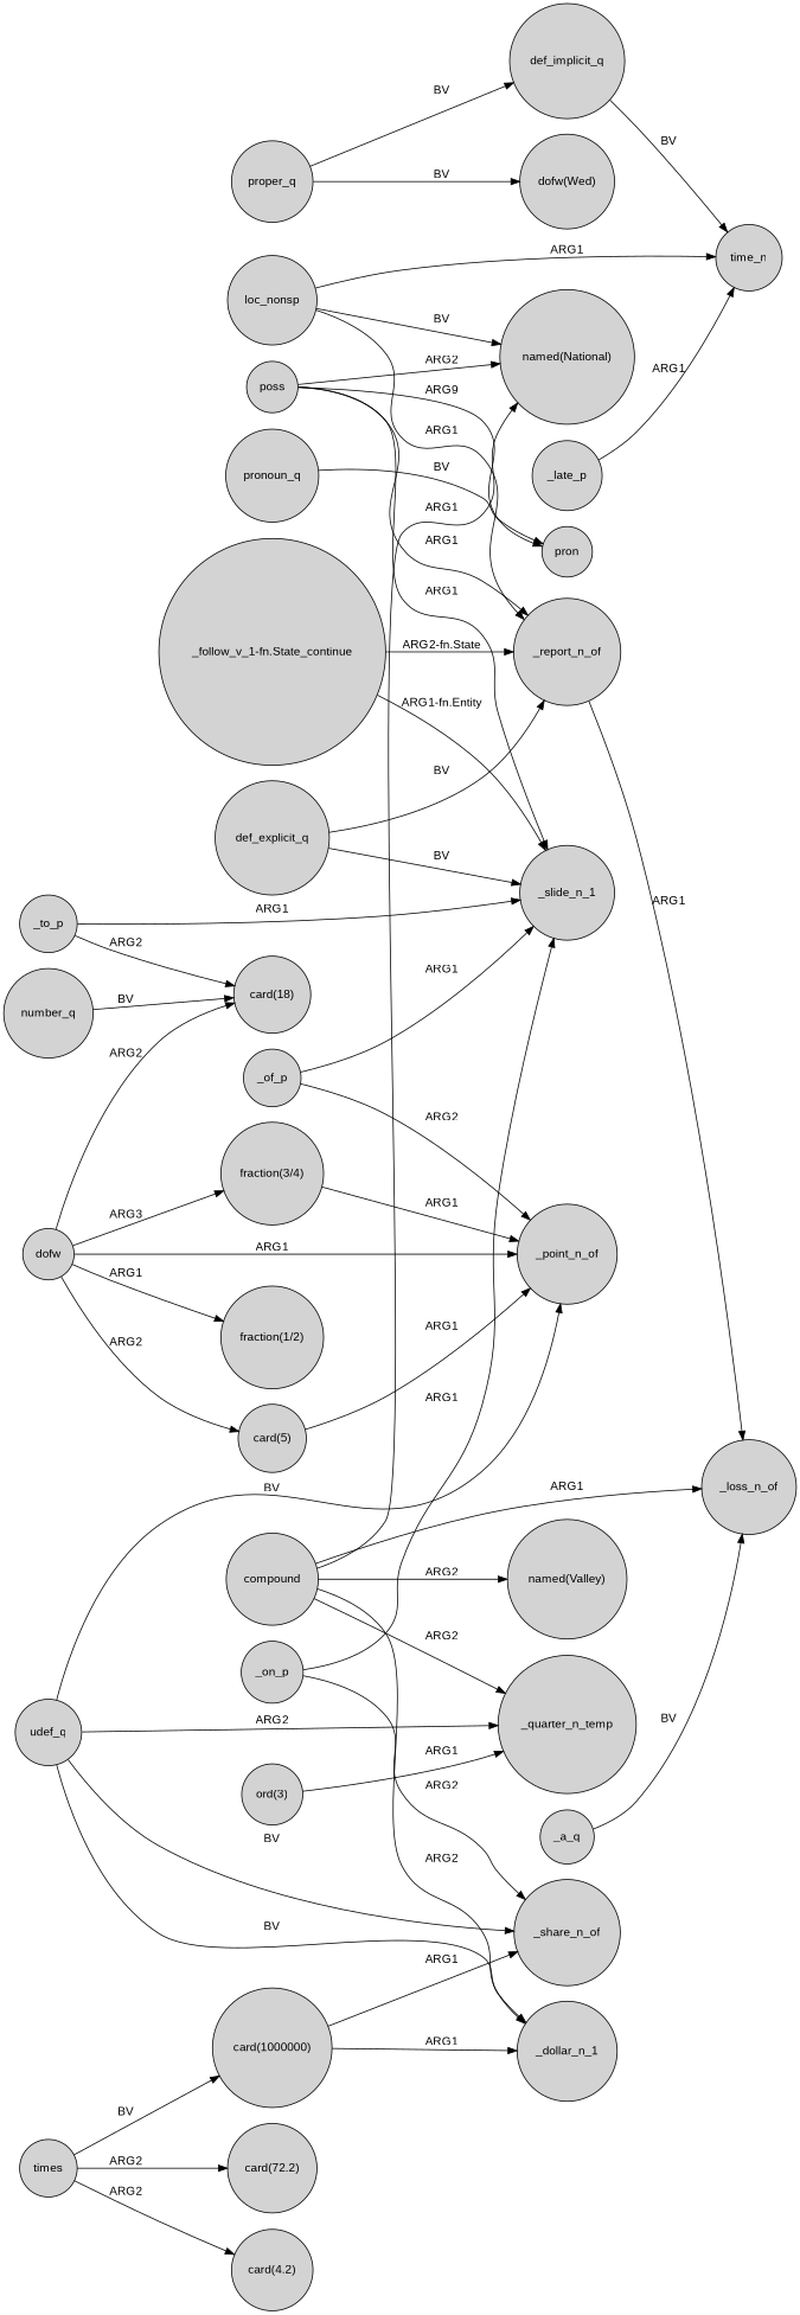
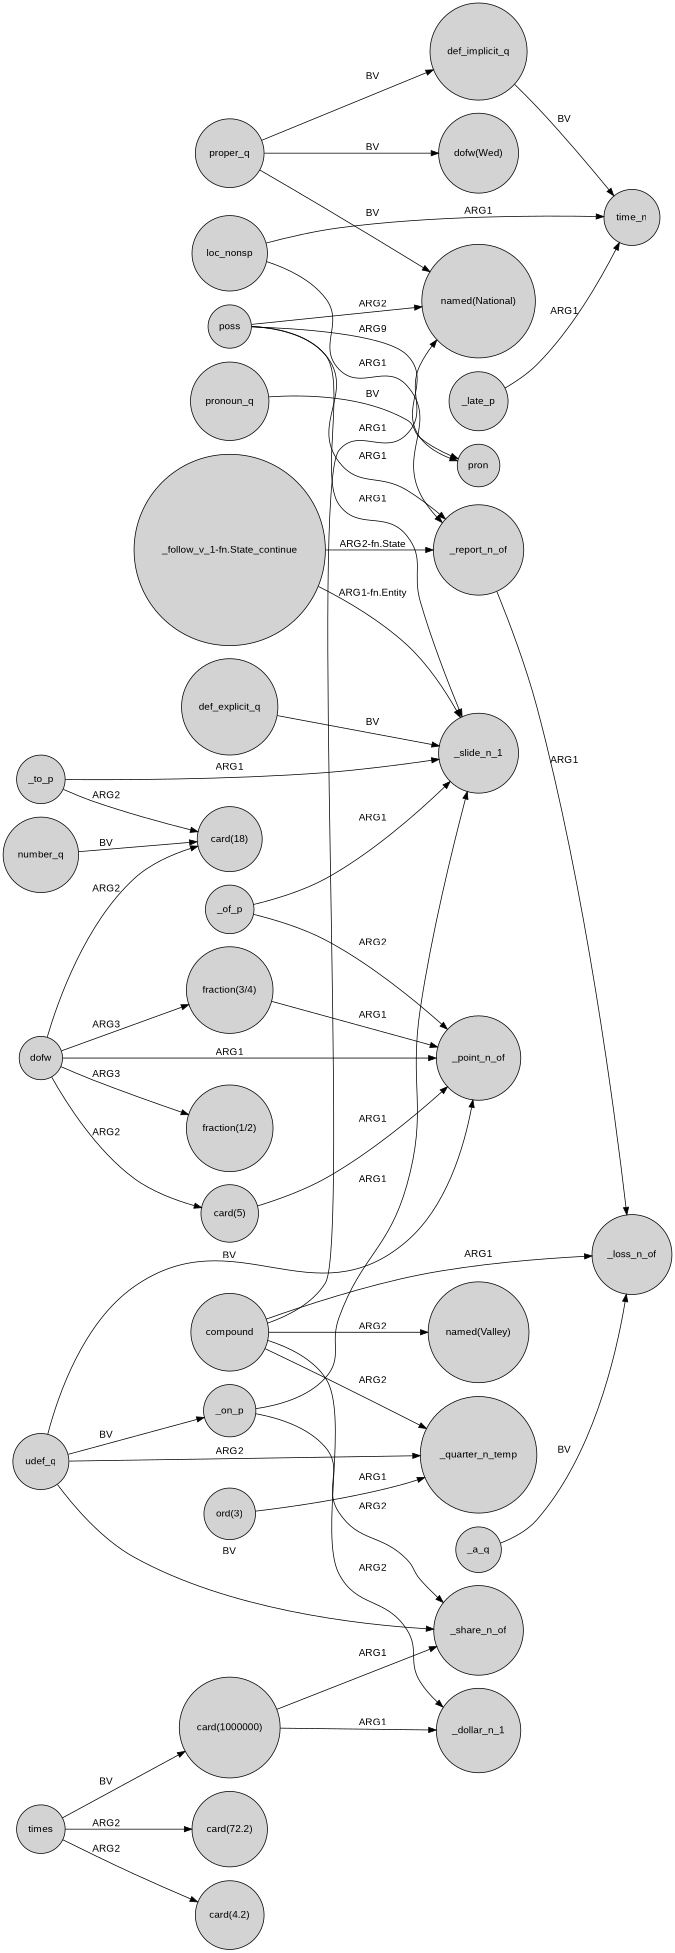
  digraph {
    fontname="Liberation Sans"
    rankdir=LR
    node [fontname="Liberation Sans" shape=circle style=filled]
    edge [fontname="Liberation Sans"]
    proper_q
    "dofw(Wed)"
    "named(National)"
    def_implicit_q
    times
    "card(4.2)"
    "card(1000000)"
    "card(72.2)"
    _dollar_n_1
    _share_n_of
    compound
    "named(Valley)"
    _loss_n_of
    _quarter_n_temp
    _a_q
    loc_nonsp
    _report_n_of
    time_n
    "ord(3)"
    poss
    _slide_n_1
    pron
    n23 [label=dofw]
    _point_n_of
    "card(5)"
    "card(18)"
    "fraction(3/4)"
    "fraction(1/2)"
    _to_p
    _on_p
    def_explicit_q
    pronoun_q
    number_q
    _of_p
    "_follow_v_1-fn.State_continue"
    udef_q
    _late_p
    proper_q -> "dofw(Wed)" [label=BV]
-   loc_nonsp -> "named(National)" [label=BV]
+   proper_q -> "named(National)" [label=BV]
    proper_q -> def_implicit_q [label=BV]
    def_implicit_q -> time_n [label=BV]
    times -> "card(4.2)" [label=ARG2]
    times -> "card(1000000)" [label=BV]
    times -> "card(72.2)" [label=ARG2]
    "card(1000000)" -> _dollar_n_1 [label=ARG1]
    "card(1000000)" -> _share_n_of [label=ARG1]
    compound -> "named(National)" [label=ARG1]
    compound -> _dollar_n_1 [label=ARG2]
    compound -> "named(Valley)" [label=ARG2]
    compound -> _loss_n_of [label=ARG1]
    compound -> _quarter_n_temp [label=ARG2]
    _a_q -> _loss_n_of [label=BV]
    loc_nonsp -> _report_n_of [label=ARG1]
    loc_nonsp -> time_n [label=ARG1]
    _report_n_of -> _loss_n_of [label=ARG1]
    "ord(3)" -> _quarter_n_temp [label=ARG1]
    poss -> "named(National)" [label=ARG2]
    poss -> _report_n_of [label=ARG1]
    poss -> _slide_n_1 [label=ARG1]
    poss -> pron [label=ARG9]
    n23 -> _point_n_of [label=ARG1]
    n23 -> "card(5)" [label=ARG2]
    n23 -> "card(18)" [label=ARG2]
    n23 -> "fraction(3/4)" [label=ARG3]
-   n23 -> "fraction(1/2)" [label=ARG1]
+   n23 -> "fraction(1/2)" [label=ARG3]
    "card(5)" -> _point_n_of [label=ARG1]
    "fraction(3/4)" -> _point_n_of [label=ARG1]
    _to_p -> _slide_n_1 [label=ARG1]
    _to_p -> "card(18)" [label=ARG2]
    _on_p -> _share_n_of [label=ARG2]
    _on_p -> _slide_n_1 [label=ARG1]
-   def_explicit_q -> _report_n_of [label=BV]
    def_explicit_q -> _slide_n_1 [label=BV]
    pronoun_q -> pron [label=BV]
    number_q -> "card(18)" [label=BV]
    _of_p -> _slide_n_1 [label=ARG1]
    _of_p -> _point_n_of [label=ARG2]
    "_follow_v_1-fn.State_continue" -> _report_n_of [label="ARG2-fn.State"]
    "_follow_v_1-fn.State_continue" -> _slide_n_1 [label="ARG1-fn.Entity"]
-   udef_q -> _dollar_n_1 [label=BV]
+   udef_q -> _on_p [label=BV]
    udef_q -> _share_n_of [label=BV]
    udef_q -> _quarter_n_temp [label=ARG2]
    udef_q -> _point_n_of [label=BV]
    _late_p -> time_n [label=ARG1]
  }
